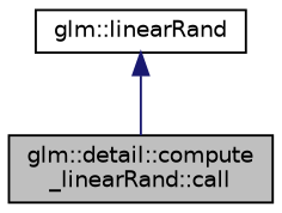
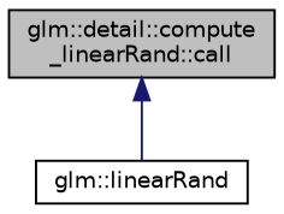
  digraph {
    rankdir=TB
    node [color=black fontname=Helvetica fontsize=10 shape=record style=filled]
    n1 [fillcolor=grey75 fontcolor=black height=0.2 label="glm::detail::compute\l_linearRand::call" width=0.4]
    n2 [fillcolor=white height=0.2 label="glm::linearRand" width=0.4]
-   n2 -> n1 [color=midnightblue dir=back fontname=Helvetica fontsize=10 labelfontname=Helvetica labelfontsize=10 style=solid]
+   n1 -> n2 [color=midnightblue dir=back fontname=Helvetica fontsize=10 labelfontname=Helvetica labelfontsize=10 style=solid]
  }
